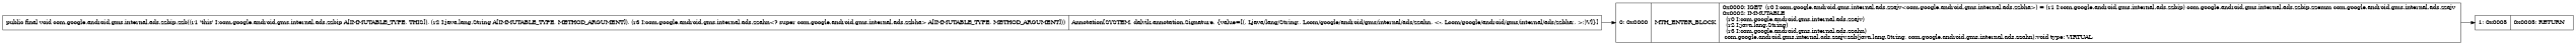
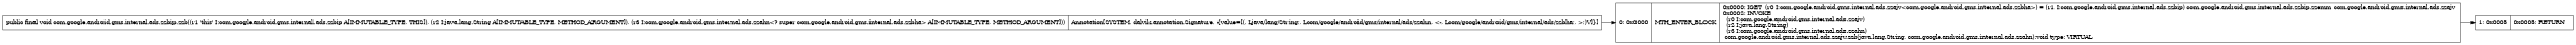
  digraph {
    rankdir=LR
    node [shape=record]
-   n1 [label="{0\:\ 0x0000|MTH_ENTER_BLOCK\l|0x0000: IGET  (r0 I:com.google.android.gms.internal.ads.zzajv\<com.google.android.gms.internal.ads.zzbha\>) = (r1 I:com.google.android.gms.internal.ads.zzbip) com.google.android.gms.internal.ads.zzbip.zzemm com.google.android.gms.internal.ads.zzajv \l0x0002: IMMUTABLE  \l  (r0 I:com.google.android.gms.internal.ads.zzajv)\l  (r2 I:java.lang.String)\l  (r3 I:com.google.android.gms.internal.ads.zzahn)\l com.google.android.gms.internal.ads.zzajv.zzb(java.lang.String, com.google.android.gms.internal.ads.zzahn):void type: VIRTUAL \l}"]
+   n1 [label="{0\:\ 0x0000|MTH_ENTER_BLOCK\l|0x0000: IGET  (r0 I:com.google.android.gms.internal.ads.zzajv\<com.google.android.gms.internal.ads.zzbha\>) = (r1 I:com.google.android.gms.internal.ads.zzbip) com.google.android.gms.internal.ads.zzbip.zzemm com.google.android.gms.internal.ads.zzajv \l0x0002: INVOKE  \l  (r0 I:com.google.android.gms.internal.ads.zzajv)\l  (r2 I:java.lang.String)\l  (r3 I:com.google.android.gms.internal.ads.zzahn)\l com.google.android.gms.internal.ads.zzajv.zzb(java.lang.String, com.google.android.gms.internal.ads.zzahn):void type: VIRTUAL \l}"]
    n2 [label="{1\:\ 0x0005|0x0005: RETURN   \l}"]
    n3 [label="{public final void com.google.android.gms.internal.ads.zzbip.zzb((r1 'this' I:com.google.android.gms.internal.ads.zzbip A[IMMUTABLE_TYPE, THIS]), (r2 I:java.lang.String A[IMMUTABLE_TYPE, METHOD_ARGUMENT]), (r3 I:com.google.android.gms.internal.ads.zzahn\<? super com.google.android.gms.internal.ads.zzbha\> A[IMMUTABLE_TYPE, METHOD_ARGUMENT]))  | Annotation[SYSTEM, dalvik.annotation.Signature, \{value=[(, Ljava\/lang\/String;, Lcom\/google\/android\/gms\/internal\/ads\/zzahn, \<\-, Lcom\/google\/android\/gms\/internal\/ads\/zzbha;, \>;)V]\}]\l}"]
    n1 -> n2
    n3 -> n1
  }
